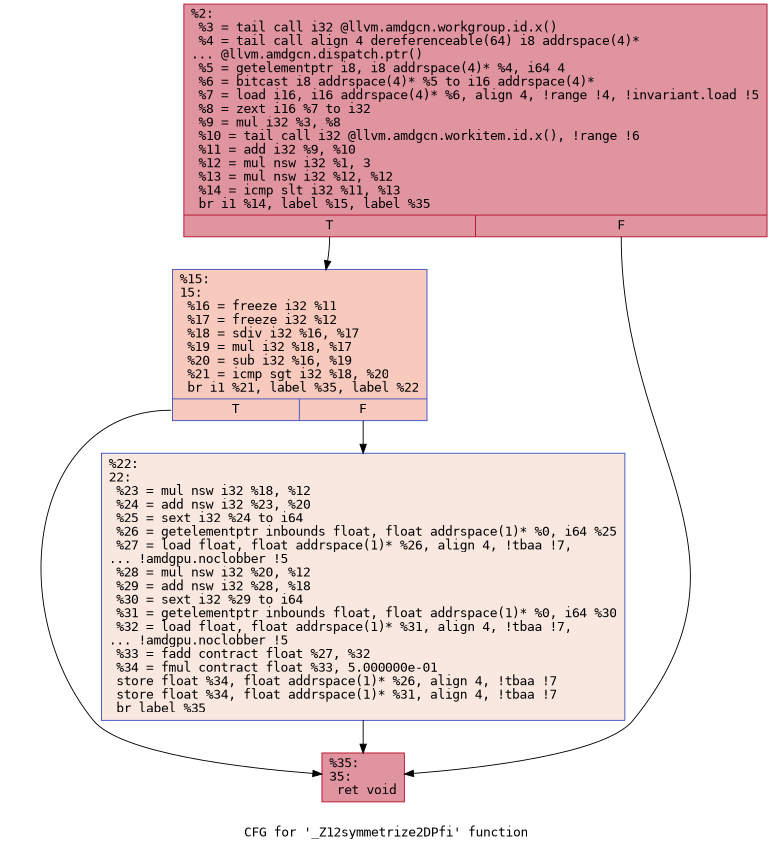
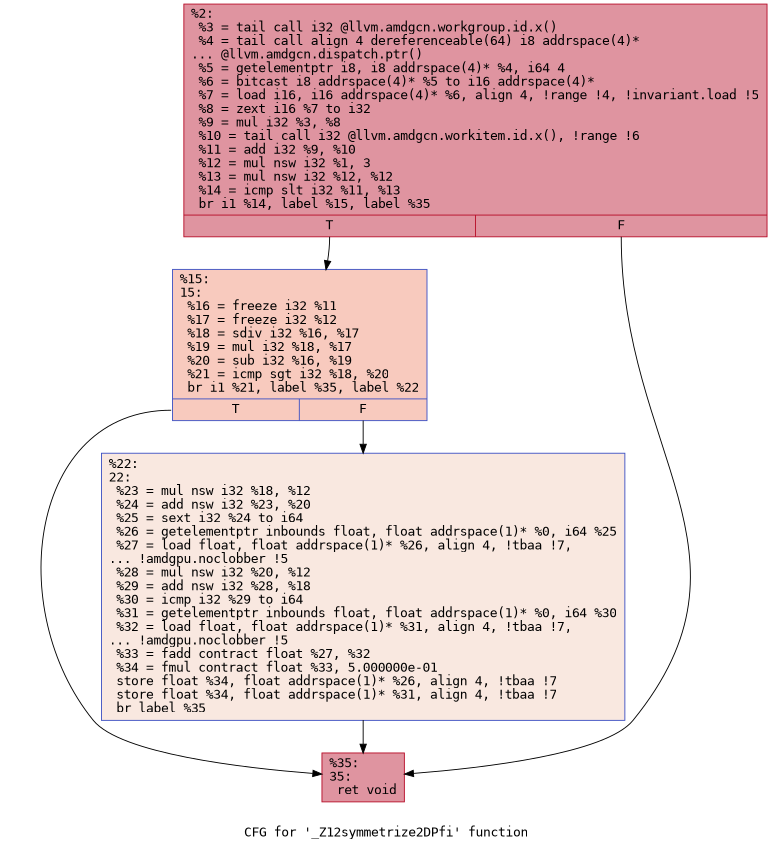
  digraph {
    label="CFG for '_Z12symmetrize2DPfi' function"
    fontname="DejaVu Sans Mono"
    node [color="#b70d28ff" fillcolor="#b70d2870" shape=record style=filled fontname="DejaVu Sans Mono"]
    edge [tailport=s0 fontname="DejaVu Sans Mono"]
    n1 [label="{%2:\l  %3 = tail call i32 @llvm.amdgcn.workgroup.id.x()\l  %4 = tail call align 4 dereferenceable(64) i8 addrspace(4)*\l... @llvm.amdgcn.dispatch.ptr()\l  %5 = getelementptr i8, i8 addrspace(4)* %4, i64 4\l  %6 = bitcast i8 addrspace(4)* %5 to i16 addrspace(4)*\l  %7 = load i16, i16 addrspace(4)* %6, align 4, !range !4, !invariant.load !5\l  %8 = zext i16 %7 to i32\l  %9 = mul i32 %3, %8\l  %10 = tail call i32 @llvm.amdgcn.workitem.id.x(), !range !6\l  %11 = add i32 %9, %10\l  %12 = mul nsw i32 %1, 3\l  %13 = mul nsw i32 %12, %12\l  %14 = icmp slt i32 %11, %13\l  br i1 %14, label %15, label %35\l|{<s0>T|<s1>F}}"]
    n2 [color="#3d50c3ff" fillcolor="#ef886b70" label="{%15:\l15:                                               \l  %16 = freeze i32 %11\l  %17 = freeze i32 %12\l  %18 = sdiv i32 %16, %17\l  %19 = mul i32 %18, %17\l  %20 = sub i32 %16, %19\l  %21 = icmp sgt i32 %18, %20\l  br i1 %21, label %35, label %22\l|{<s0>T|<s1>F}}"]
    n3 [label="{%35:\l35:                                               \l  ret void\l}"]
-   n4 [color="#3d50c3ff" fillcolor="#f1ccb870" label="{%22:\l22:                                               \l  %23 = mul nsw i32 %18, %12\l  %24 = add nsw i32 %23, %20\l  %25 = sext i32 %24 to i64\l  %26 = getelementptr inbounds float, float addrspace(1)* %0, i64 %25\l  %27 = load float, float addrspace(1)* %26, align 4, !tbaa !7,\l... !amdgpu.noclobber !5\l  %28 = mul nsw i32 %20, %12\l  %29 = add nsw i32 %28, %18\l  %30 = sext i32 %29 to i64\l  %31 = getelementptr inbounds float, float addrspace(1)* %0, i64 %30\l  %32 = load float, float addrspace(1)* %31, align 4, !tbaa !7,\l... !amdgpu.noclobber !5\l  %33 = fadd contract float %27, %32\l  %34 = fmul contract float %33, 5.000000e-01\l  store float %34, float addrspace(1)* %26, align 4, !tbaa !7\l  store float %34, float addrspace(1)* %31, align 4, !tbaa !7\l  br label %35\l}"]
+   n4 [color="#3d50c3ff" fillcolor="#f1ccb870" label="{%22:\l22:                                               \l  %23 = mul nsw i32 %18, %12\l  %24 = add nsw i32 %23, %20\l  %25 = sext i32 %24 to i64\l  %26 = getelementptr inbounds float, float addrspace(1)* %0, i64 %25\l  %27 = load float, float addrspace(1)* %26, align 4, !tbaa !7,\l... !amdgpu.noclobber !5\l  %28 = mul nsw i32 %20, %12\l  %29 = add nsw i32 %28, %18\l  %30 = icmp i32 %29 to i64\l  %31 = getelementptr inbounds float, float addrspace(1)* %0, i64 %30\l  %32 = load float, float addrspace(1)* %31, align 4, !tbaa !7,\l... !amdgpu.noclobber !5\l  %33 = fadd contract float %27, %32\l  %34 = fmul contract float %33, 5.000000e-01\l  store float %34, float addrspace(1)* %26, align 4, !tbaa !7\l  store float %34, float addrspace(1)* %31, align 4, !tbaa !7\l  br label %35\l}"]
    n1 -> n2
    n1 -> n3 [tailport=s1]
    n2 -> n3
    n2 -> n4 [tailport=s1]
    n4 -> n3 [tailport=""]
  }
